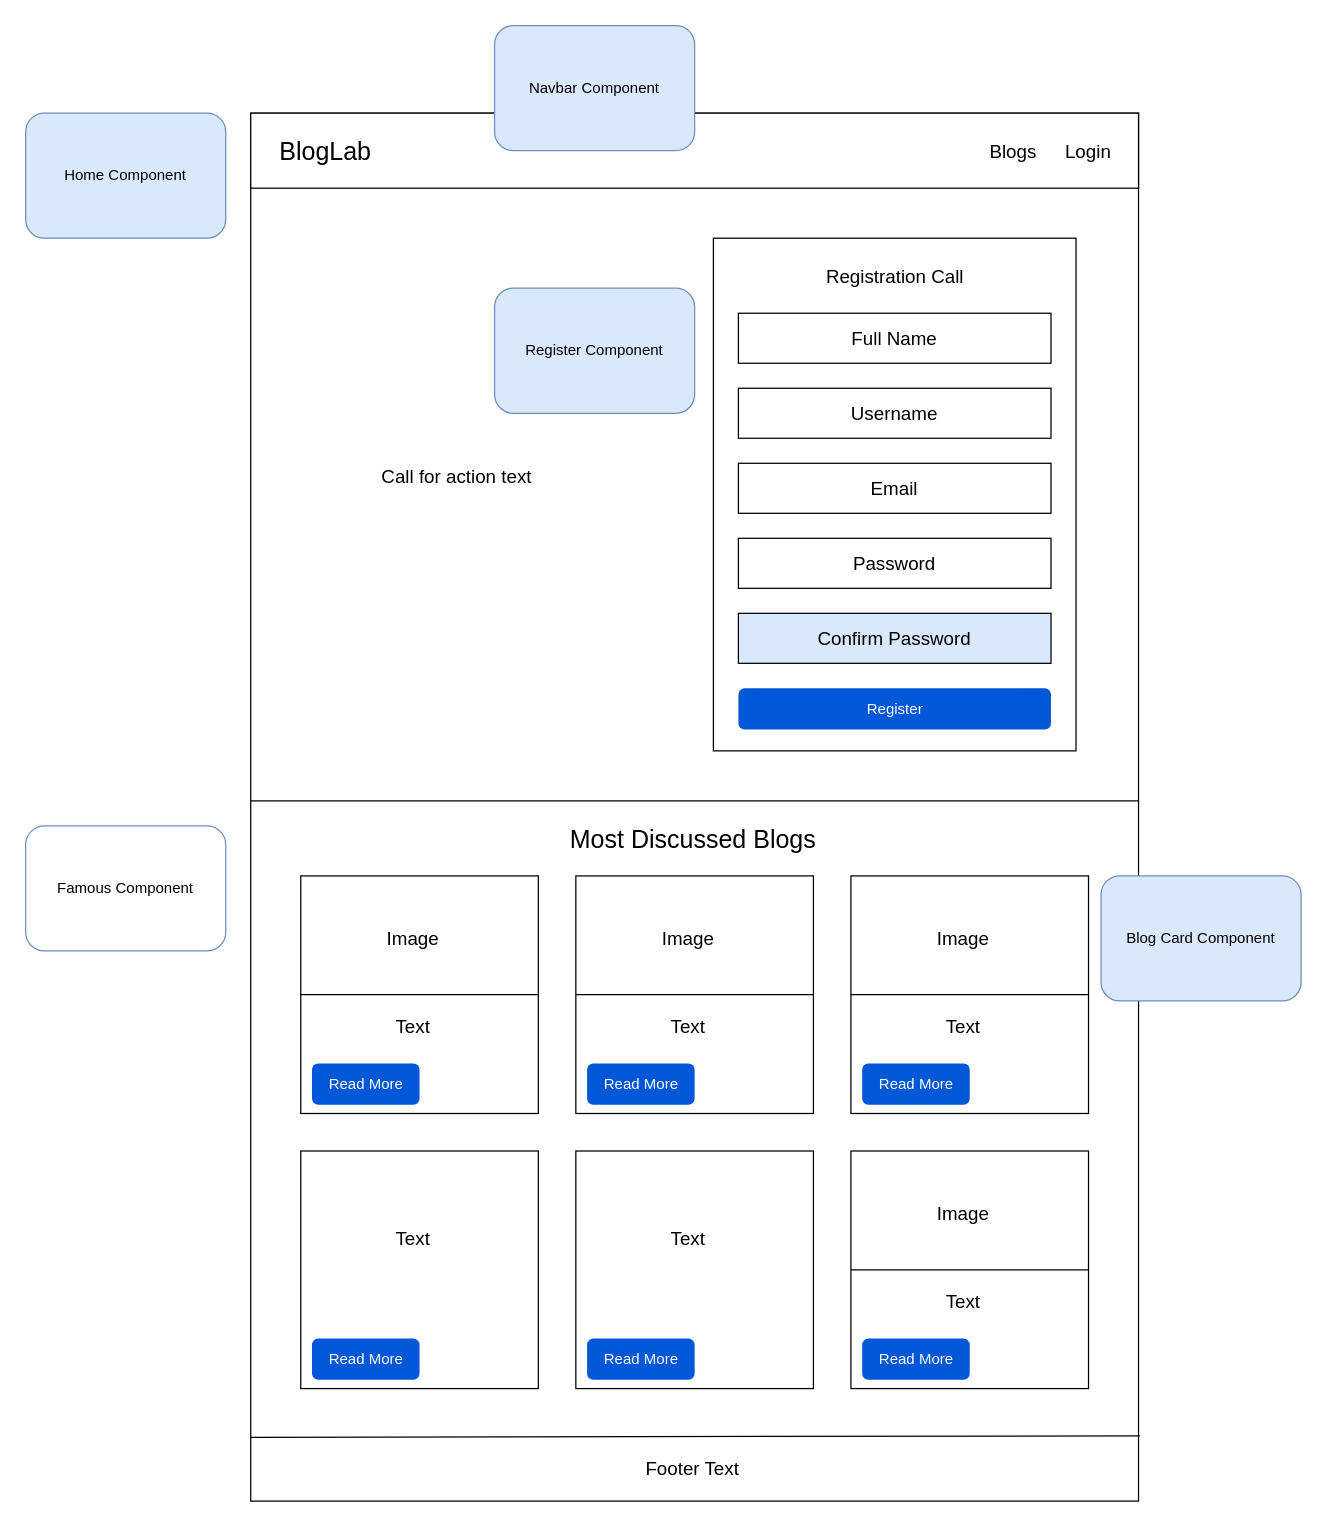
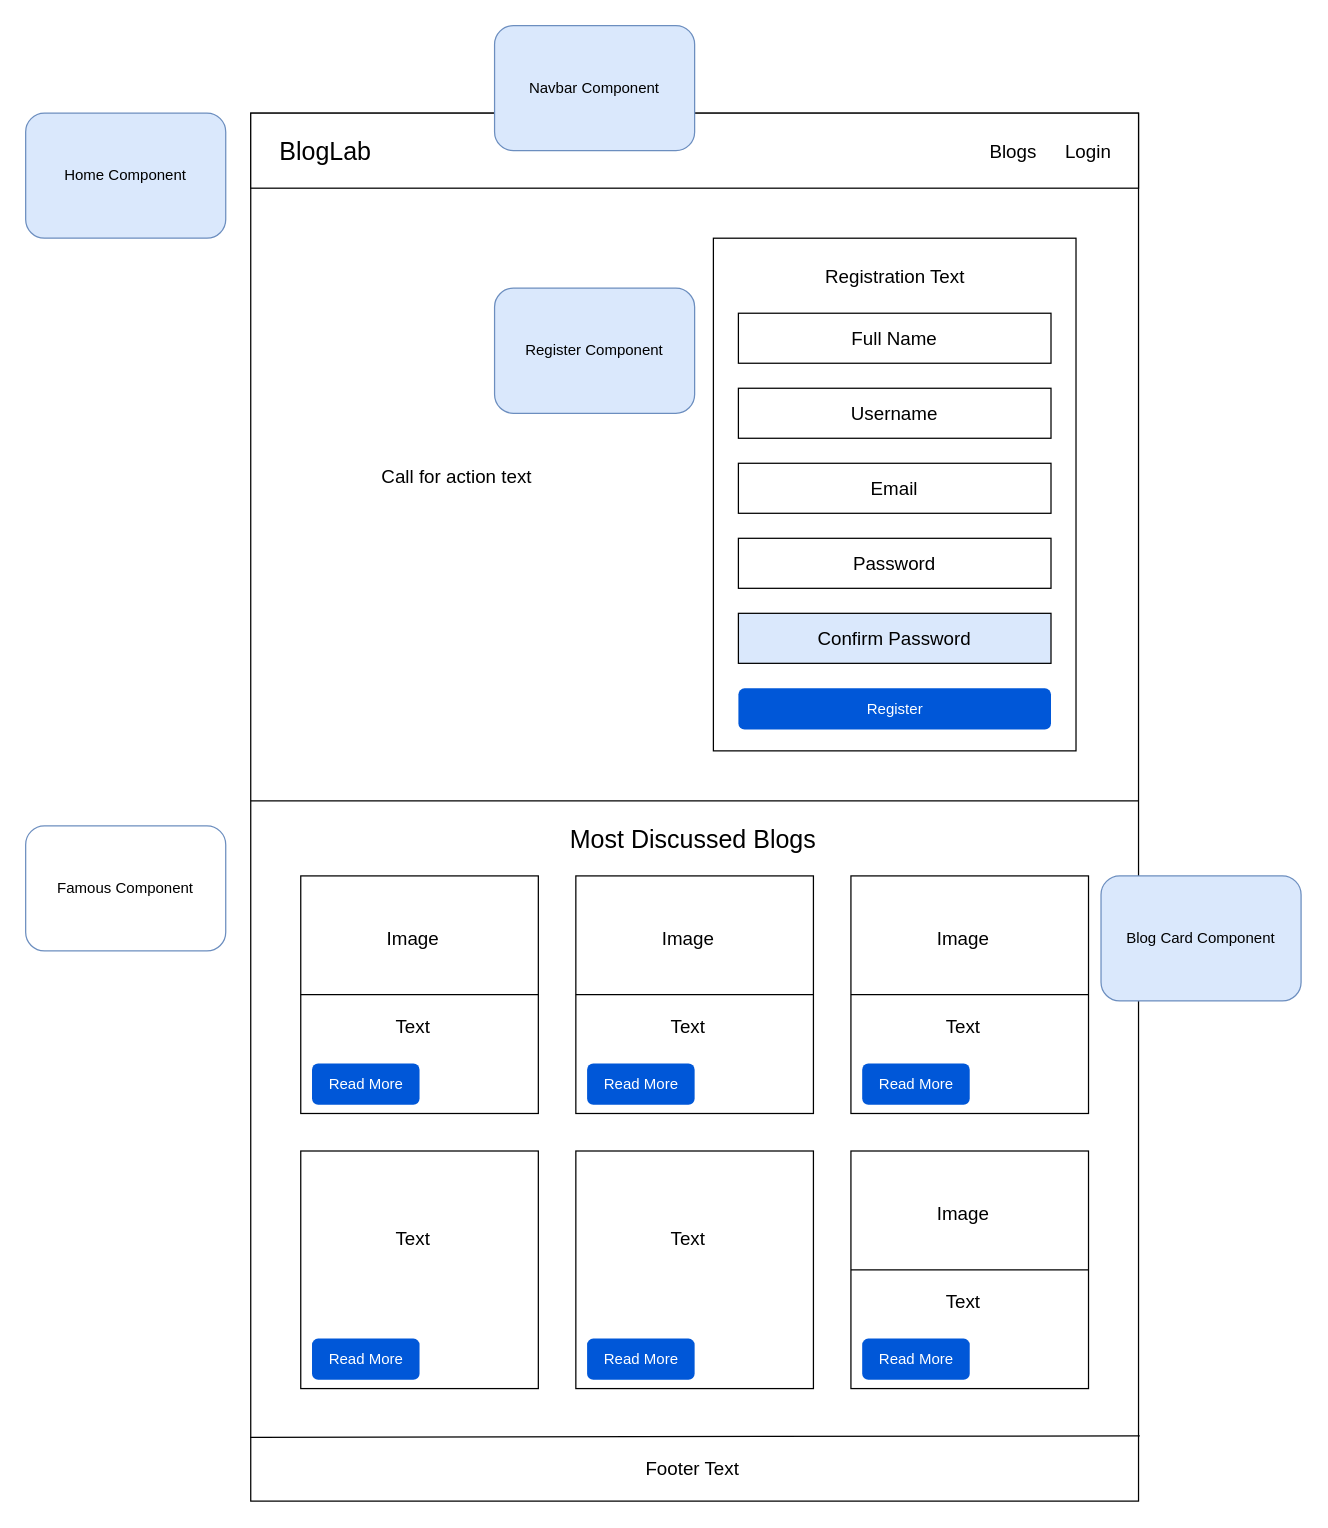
  <mxCell id="0" />
  <mxCell id="1" parent="0" />
  <mxCell id="2" value="" style="rounded=0;whiteSpace=wrap;html=1;" parent="1" vertex="1"><mxGeometry x="200" y="90" width="710" height="1110" as="geometry" /></mxCell>
  <mxCell id="3" value="" style="rounded=0;whiteSpace=wrap;html=1;fontSize=15;" parent="1" vertex="1"><mxGeometry x="570" y="190" width="290" height="410" as="geometry" /></mxCell>
  <mxCell id="4" value="" style="rounded=0;whiteSpace=wrap;html=1;" parent="1" vertex="1"><mxGeometry x="200" y="90" width="710" height="60" as="geometry" /></mxCell>
  <mxCell id="5" value="BlogLab" style="text;html=1;strokeColor=none;fillColor=none;align=center;verticalAlign=middle;whiteSpace=wrap;rounded=0;fontSize=20;" parent="1" vertex="1"><mxGeometry x="240" y="110" width="40" height="20" as="geometry" /></mxCell>
  <mxCell id="6" value="Blogs" style="text;html=1;strokeColor=none;fillColor=none;align=center;verticalAlign=middle;whiteSpace=wrap;rounded=0;fontSize=15;" parent="1" vertex="1"><mxGeometry x="790" y="110" width="40" height="20" as="geometry" /></mxCell>
  <mxCell id="7" value="Login" style="text;html=1;strokeColor=none;fillColor=none;align=center;verticalAlign=middle;whiteSpace=wrap;rounded=0;fontSize=15;" parent="1" vertex="1"><mxGeometry x="850" y="110" width="40" height="20" as="geometry" /></mxCell>
  <mxCell id="8" value="Full Name" style="rounded=0;whiteSpace=wrap;html=1;fontSize=15;" parent="1" vertex="1"><mxGeometry x="590" y="250" width="250" height="40" as="geometry" /></mxCell>
  <mxCell id="9" value="Username" style="rounded=0;whiteSpace=wrap;html=1;fontSize=15;" parent="1" vertex="1"><mxGeometry x="590" y="310" width="250" height="40" as="geometry" /></mxCell>
  <mxCell id="10" value="Email" style="rounded=0;whiteSpace=wrap;html=1;fontSize=15;" parent="1" vertex="1"><mxGeometry x="590" y="370" width="250" height="40" as="geometry" /></mxCell>
  <mxCell id="11" value="Password" style="rounded=0;whiteSpace=wrap;html=1;fontSize=15;" parent="1" vertex="1"><mxGeometry x="590" y="430" width="250" height="40" as="geometry" /></mxCell>
  <mxCell id="12" value="Confirm Password" style="rounded=0;whiteSpace=wrap;html=1;fontSize=15;fillColor=#dae8fc;" parent="1" vertex="1"><mxGeometry x="590" y="490" width="250" height="40" as="geometry" /></mxCell>
- <mxCell id="13" value="Registration Call" style="text;html=1;strokeColor=none;fillColor=none;align=center;verticalAlign=middle;whiteSpace=wrap;rounded=0;fontSize=15;" parent="1" vertex="1"><mxGeometry x="652.5" y="210" width="125" height="20" as="geometry" /></mxCell>
+ <mxCell id="13" value="Registration Text" style="text;html=1;strokeColor=none;fillColor=none;align=center;verticalAlign=middle;whiteSpace=wrap;rounded=0;fontSize=15;" parent="1" vertex="1"><mxGeometry x="652.5" y="210" width="125" height="20" as="geometry" /></mxCell>
  <mxCell id="14" value="Register" style="rounded=1;fillColor=#0057D8;align=center;strokeColor=none;html=1;fontColor=#ffffff;fontSize=12" parent="1" vertex="1"><mxGeometry x="590" y="550" width="250" height="33" as="geometry" /></mxCell>
  <mxCell id="15" value="" style="endArrow=none;html=1;fontSize=15;exitX=0;exitY=0.75;exitDx=0;exitDy=0;entryX=1;entryY=0.75;entryDx=0;entryDy=0;" parent="1" edge="1"><mxGeometry width="50" height="50" relative="1" as="geometry"><mxPoint x="200" y="640" as="sourcePoint" /><mxPoint x="910" y="640" as="targetPoint" /></mxGeometry></mxCell>
  <mxCell id="16" value="Call for action text" style="text;html=1;strokeColor=none;fillColor=none;align=center;verticalAlign=middle;whiteSpace=wrap;rounded=0;fontSize=15;" parent="1" vertex="1"><mxGeometry x="270" y="370" width="190" height="20" as="geometry" /></mxCell>
  <mxCell id="17" value="Most Discussed Blogs" style="text;html=1;strokeColor=none;fillColor=none;align=center;verticalAlign=middle;whiteSpace=wrap;rounded=0;fontSize=20;" parent="1" vertex="1"><mxGeometry x="444" y="660" width="220" height="20" as="geometry" /></mxCell>
  <mxCell id="18" value="" style="rounded=0;whiteSpace=wrap;html=1;fontSize=15;" parent="1" vertex="1"><mxGeometry x="460" y="700" width="190" height="190" as="geometry" /></mxCell>
  <mxCell id="19" value="" style="endArrow=none;html=1;fontSize=15;exitX=0;exitY=0.5;exitDx=0;exitDy=0;entryX=1;entryY=0.5;entryDx=0;entryDy=0;" parent="1" source="18" target="18" edge="1"><mxGeometry width="50" height="50" relative="1" as="geometry"><mxPoint x="530" y="960" as="sourcePoint" /><mxPoint x="580" y="910" as="targetPoint" /></mxGeometry></mxCell>
  <mxCell id="20" value="Image" style="text;html=1;strokeColor=none;fillColor=none;align=center;verticalAlign=middle;whiteSpace=wrap;rounded=0;fontSize=15;" parent="1" vertex="1"><mxGeometry x="530" y="740" width="40" height="20" as="geometry" /></mxCell>
  <mxCell id="21" value="Text" style="text;html=1;strokeColor=none;fillColor=none;align=center;verticalAlign=middle;whiteSpace=wrap;rounded=0;fontSize=15;" parent="1" vertex="1"><mxGeometry x="530" y="810" width="40" height="20" as="geometry" /></mxCell>
  <mxCell id="22" value="Read More" style="rounded=1;fillColor=#0057D8;strokeColor=none;html=1;fontColor=#ffffff;align=center;verticalAlign=middle;fontStyle=0;fontSize=12" parent="1" vertex="1"><mxGeometry x="469" y="850" width="86" height="33" as="geometry" /></mxCell>
  <mxCell id="23" value="" style="rounded=0;whiteSpace=wrap;html=1;fontSize=15;" parent="1" vertex="1"><mxGeometry x="680" y="700" width="190" height="190" as="geometry" /></mxCell>
  <mxCell id="24" value="" style="endArrow=none;html=1;fontSize=15;exitX=0;exitY=0.5;exitDx=0;exitDy=0;entryX=1;entryY=0.5;entryDx=0;entryDy=0;" parent="1" source="23" target="23" edge="1"><mxGeometry width="50" height="50" relative="1" as="geometry"><mxPoint x="750" y="960" as="sourcePoint" /><mxPoint x="800" y="910" as="targetPoint" /></mxGeometry></mxCell>
  <mxCell id="25" value="Image" style="text;html=1;strokeColor=none;fillColor=none;align=center;verticalAlign=middle;whiteSpace=wrap;rounded=0;fontSize=15;" parent="1" vertex="1"><mxGeometry x="750" y="740" width="40" height="20" as="geometry" /></mxCell>
  <mxCell id="26" value="Text" style="text;html=1;strokeColor=none;fillColor=none;align=center;verticalAlign=middle;whiteSpace=wrap;rounded=0;fontSize=15;" parent="1" vertex="1"><mxGeometry x="750" y="810" width="40" height="20" as="geometry" /></mxCell>
  <mxCell id="27" value="Read More" style="rounded=1;fillColor=#0057D8;strokeColor=none;html=1;fontColor=#ffffff;align=center;verticalAlign=middle;fontStyle=0;fontSize=12" parent="1" vertex="1"><mxGeometry x="689" y="850" width="86" height="33" as="geometry" /></mxCell>
  <mxCell id="28" value="" style="rounded=0;whiteSpace=wrap;html=1;fontSize=15;" parent="1" vertex="1"><mxGeometry x="240" y="700" width="190" height="190" as="geometry" /></mxCell>
  <mxCell id="29" value="" style="endArrow=none;html=1;fontSize=15;exitX=0;exitY=0.5;exitDx=0;exitDy=0;entryX=1;entryY=0.5;entryDx=0;entryDy=0;" parent="1" source="28" target="28" edge="1"><mxGeometry width="50" height="50" relative="1" as="geometry"><mxPoint x="310" y="960" as="sourcePoint" /><mxPoint x="360" y="910" as="targetPoint" /></mxGeometry></mxCell>
  <mxCell id="30" value="Image" style="text;html=1;strokeColor=none;fillColor=none;align=center;verticalAlign=middle;whiteSpace=wrap;rounded=0;fontSize=15;" parent="1" vertex="1"><mxGeometry x="310" y="740" width="40" height="20" as="geometry" /></mxCell>
  <mxCell id="31" value="Text" style="text;html=1;strokeColor=none;fillColor=none;align=center;verticalAlign=middle;whiteSpace=wrap;rounded=0;fontSize=15;" parent="1" vertex="1"><mxGeometry x="310" y="810" width="40" height="20" as="geometry" /></mxCell>
  <mxCell id="32" value="Read More" style="rounded=1;fillColor=#0057D8;strokeColor=none;html=1;fontColor=#ffffff;align=center;verticalAlign=middle;fontStyle=0;fontSize=12" parent="1" vertex="1"><mxGeometry x="249" y="850" width="86" height="33" as="geometry" /></mxCell>
  <mxCell id="33" value="" style="rounded=0;whiteSpace=wrap;html=1;fontSize=15;" parent="1" vertex="1"><mxGeometry x="460" y="920" width="190" height="190" as="geometry" /></mxCell>
  <mxCell id="34" value="Text" style="text;html=1;strokeColor=none;fillColor=none;align=center;verticalAlign=middle;whiteSpace=wrap;rounded=0;fontSize=15;" parent="1" vertex="1"><mxGeometry x="530" y="980" width="40" height="20" as="geometry" /></mxCell>
  <mxCell id="35" value="Read More" style="rounded=1;fillColor=#0057D8;strokeColor=none;html=1;fontColor=#ffffff;align=center;verticalAlign=middle;fontStyle=0;fontSize=12" parent="1" vertex="1"><mxGeometry x="469" y="1070" width="86" height="33" as="geometry" /></mxCell>
  <mxCell id="36" value="" style="rounded=0;whiteSpace=wrap;html=1;fontSize=15;" parent="1" vertex="1"><mxGeometry x="680" y="920" width="190" height="190" as="geometry" /></mxCell>
  <mxCell id="37" value="" style="endArrow=none;html=1;fontSize=15;exitX=0;exitY=0.5;exitDx=0;exitDy=0;entryX=1;entryY=0.5;entryDx=0;entryDy=0;" parent="1" source="36" target="36" edge="1"><mxGeometry width="50" height="50" relative="1" as="geometry"><mxPoint x="750" y="1180" as="sourcePoint" /><mxPoint x="800" y="1130" as="targetPoint" /></mxGeometry></mxCell>
  <mxCell id="38" value="Image" style="text;html=1;strokeColor=none;fillColor=none;align=center;verticalAlign=middle;whiteSpace=wrap;rounded=0;fontSize=15;" parent="1" vertex="1"><mxGeometry x="750" y="960" width="40" height="20" as="geometry" /></mxCell>
  <mxCell id="39" value="Text" style="text;html=1;strokeColor=none;fillColor=none;align=center;verticalAlign=middle;whiteSpace=wrap;rounded=0;fontSize=15;" parent="1" vertex="1"><mxGeometry x="750" y="1030" width="40" height="20" as="geometry" /></mxCell>
  <mxCell id="40" value="Read More" style="rounded=1;fillColor=#0057D8;strokeColor=none;html=1;fontColor=#ffffff;align=center;verticalAlign=middle;fontStyle=0;fontSize=12" parent="1" vertex="1"><mxGeometry x="689" y="1070" width="86" height="33" as="geometry" /></mxCell>
  <mxCell id="41" value="" style="rounded=0;whiteSpace=wrap;html=1;fontSize=15;" parent="1" vertex="1"><mxGeometry x="240" y="920" width="190" height="190" as="geometry" /></mxCell>
  <mxCell id="42" value="Text" style="text;html=1;strokeColor=none;fillColor=none;align=center;verticalAlign=middle;whiteSpace=wrap;rounded=0;fontSize=15;" parent="1" vertex="1"><mxGeometry x="310" y="980" width="40" height="20" as="geometry" /></mxCell>
  <mxCell id="43" value="Read More" style="rounded=1;fillColor=#0057D8;strokeColor=none;html=1;fontColor=#ffffff;align=center;verticalAlign=middle;fontStyle=0;fontSize=12" parent="1" vertex="1"><mxGeometry x="249" y="1070" width="86" height="33" as="geometry" /></mxCell>
  <mxCell id="44" value="" style="endArrow=none;html=1;fontSize=15;exitX=-0.002;exitY=0.954;exitDx=0;exitDy=0;exitPerimeter=0;entryX=1;entryY=0.953;entryDx=0;entryDy=0;entryPerimeter=0;" parent="1" edge="1"><mxGeometry width="50" height="50" relative="1" as="geometry"><mxPoint x="199.58" y="1148.94" as="sourcePoint" /><mxPoint x="911" y="1147.83" as="targetPoint" /></mxGeometry></mxCell>
  <mxCell id="45" value="Footer Text" style="text;html=1;strokeColor=none;fillColor=none;align=center;verticalAlign=middle;whiteSpace=wrap;rounded=0;fontSize=15;" parent="1" vertex="1"><mxGeometry x="495.5" y="1164" width="115" height="20" as="geometry" /></mxCell>
  <mxCell id="46" value="Home Component" style="rounded=1;whiteSpace=wrap;html=1;fillColor=#dae8fc;strokeColor=#6c8ebf;" parent="1" vertex="1"><mxGeometry x="20" y="90" width="160" height="100" as="geometry" /></mxCell>
  <mxCell id="47" value="Blog Card Component" style="rounded=1;whiteSpace=wrap;html=1;fillColor=#dae8fc;strokeColor=#6c8ebf;" parent="1" vertex="1"><mxGeometry x="880" y="700" width="160" height="100" as="geometry" /></mxCell>
  <mxCell id="48" value="Navbar Component" style="rounded=1;whiteSpace=wrap;html=1;fillColor=#dae8fc;strokeColor=#6c8ebf;" parent="1" vertex="1"><mxGeometry x="395" y="20" width="160" height="100" as="geometry" /></mxCell>
  <mxCell id="49" value="Register Component" style="rounded=1;whiteSpace=wrap;html=1;fillColor=#dae8fc;strokeColor=#6c8ebf;" parent="1" vertex="1"><mxGeometry x="395" y="230" width="160" height="100" as="geometry" /></mxCell>
  <mxCell id="50" value="Famous Component" style="rounded=1;whiteSpace=wrap;html=1;fillColor=#ffffff;strokeColor=#6c8ebf;" parent="1" vertex="1"><mxGeometry x="20" y="660" width="160" height="100" as="geometry" /></mxCell>
